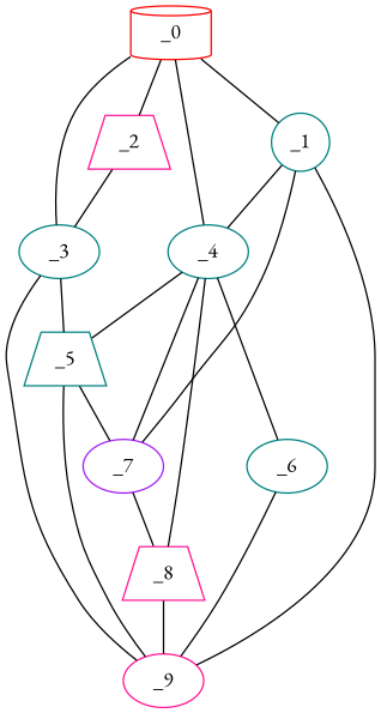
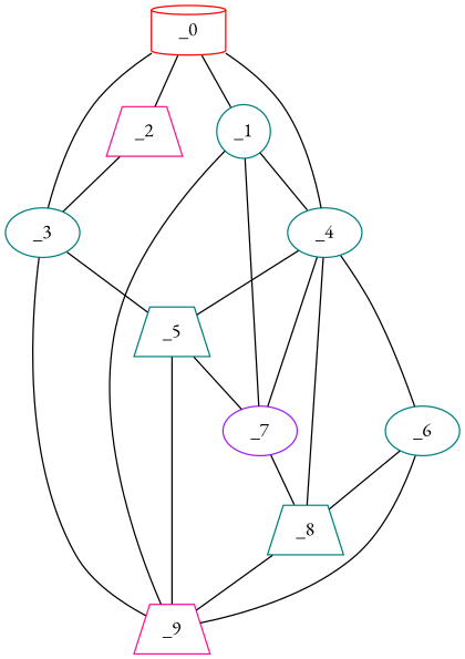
  graph {
    fontname="EB Garamond"
    node [color=teal fontname="EB Garamond" shape=ellipse x=89 y=24]
    edge [fontname="EB Garamond" valence=1]
    _0 [color=red shape=cylinder x=46 y=21]
    _1 [shape=circle x=56 y=12]
    _2 [color=deeppink shape=trapezium x=58 y=68]
    _3 [x=77 y=47]
    _4 [x=80]
    _7 [color=purple x=88]
-   _9 [color=deeppink y=45]
+   _9 [color=deeppink shape=trapezium y=45]
    _5 [shape=trapezium x=82 y=43]
    _6 [x=86 y=38]
-   _8 [color=deeppink shape=trapezium y=28]
+   _8 [shape=trapezium y=28]
    _0 -- _1
    _0 -- _2
    _0 -- _3
    _0 -- _4 [valence=2]
    _1 -- _4
    _1 -- _7
    _1 -- _9
    _2 -- _3 [valence=2]
    _3 -- _9 [valence=2]
    _3 -- _5 [valence=2]
    _4 -- _7 [valence=2]
    _4 -- _5
    _4 -- _6 [valence=2]
    _4 -- _8
    _7 -- _8
    _5 -- _7 [valence=2]
    _5 -- _9
    _6 -- _9 [valence=2]
+   _6 -- _8 [valence=2]
    _8 -- _9
  }
